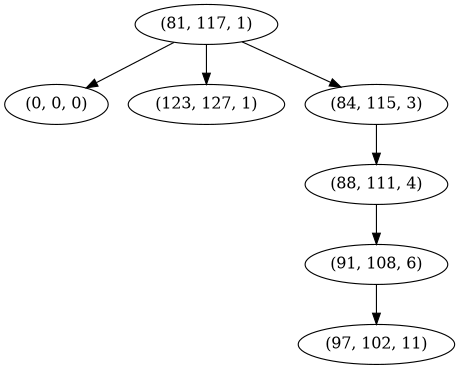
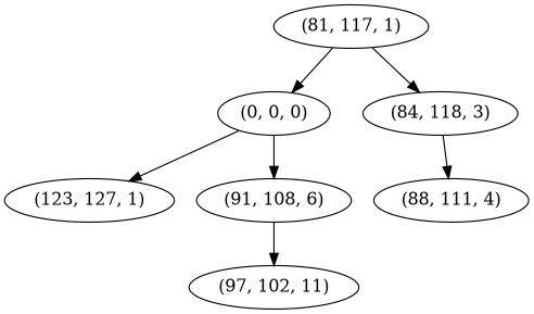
  digraph {
    "(0, 0, 0)"
    "(123, 127, 1)"
    "(81, 117, 1)"
-   "(84, 115, 3)"
+   "(84, 115, 3)" [label="(84, 118, 3)"]
    "(88, 111, 4)"
    "(91, 108, 6)"
    "(97, 102, 11)"
-   "(81, 117, 1)" -> "(123, 127, 1)"
+   "(0, 0, 0)" -> "(123, 127, 1)"
    "(81, 117, 1)" -> "(0, 0, 0)"
    "(81, 117, 1)" -> "(84, 115, 3)"
    "(84, 115, 3)" -> "(88, 111, 4)"
-   "(88, 111, 4)" -> "(91, 108, 6)"
+   "(0, 0, 0)" -> "(91, 108, 6)"
    "(91, 108, 6)" -> "(97, 102, 11)"
  }
